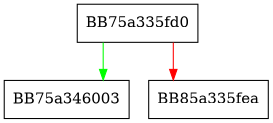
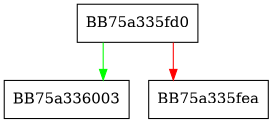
  digraph {
    splines=ortho
    node [shape=box]
    BB75a335fd0
-   BB75a336003 [label=BB75a346003]
-   BB75a335fea [label=BB85a335fea]
+   BB75a336003
+   BB75a335fea
    BB75a335fd0 -> BB75a336003 [color=green]
    BB75a335fd0 -> BB75a335fea [color=red]
  }
